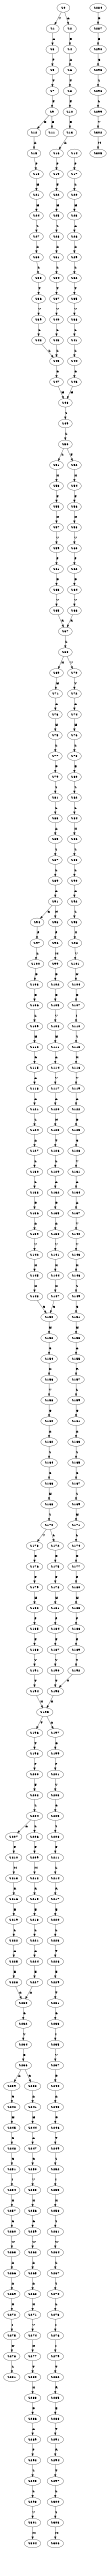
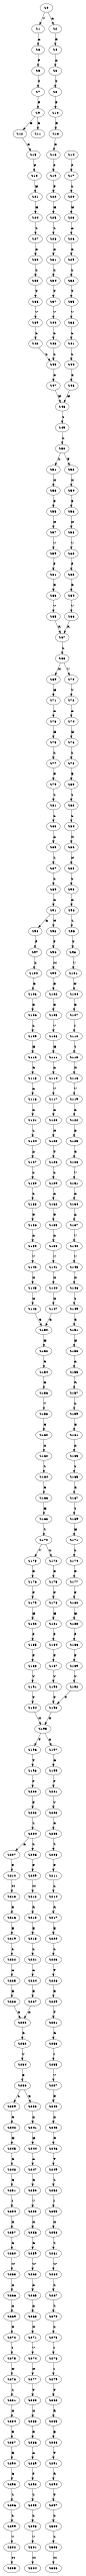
  strict digraph {
    S0
    S1
    S2
    S3
    S4
    S5
    S6
    S7
    S8
    S9
    S10
    S11
    S12
    S13
    S15
    S16
    S14
    S17
    S18
    S19
    S20
    S21
    S22
    S23
    S24
    S25
    S26
    S27
    S28
    S29
    S30
    S31
    S32
    S33
    S34
    S35
    S36
    S37
    S38
    S39
    S40
    S41
    S42
    S43
    S44
    S45
    S46
    S47
    S48
    S49
    S50
    S51
    S52
    S53
    S54
    S55
    S56
    S57
    S58
    S59
    S60
    S61
    S62
    S63
    S64
    S65
    S66
    S67
    S68
    S69
    S70
    S71
    S72
    S73
    S74
    S75
    S76
    S77
    S78
    S79
    S80
    S81
    S82
    S83
    S84
    S85
    S86
    S87
    S88
    S89
    S90
    S91
    S92
    S93
    S94
    S95
    S96
    S97
    S98
    S99
    S100
    S101
    S102
    S103
    S104
    S105
    S106
    S107
    S108
    S109
    S110
    S111
    S112
    S113
    S114
    S115
    S116
    S117
    S118
    S119
    S120
    S121
    S122
    S123
    S124
    S125
    S126
    S127
    S128
    S129
    S130
    S131
    S132
    S133
    S134
    S135
    S136
    S137
    S138
    S139
    S140
    S141
    S142
    S143
    S144
    S145
    S146
    S147
    S148
    S149
    S150
    S151
    S152
    S153
    S154
    S155
    S156
    S157
    S158
    S159
    S160
    S161
    S162
    S163
    S164
    S165
    S166
    S167
    S168
    S169
    S170
    S171
    S172
    S173
    S174
    S175
    S176
    S177
    S178
    S179
    S180
    S181
    S182
    S183
    S184
    S185
    S186
    S187
    S188
    S189
    S190
    S191
    S192
    S193
    S194
    S195
    S196
    S197
    S198
    S199
    S200
    S201
    S202
    S203
    S204
    S205
    S206
    S207
    S208
    S209
    S210
    S211
    S212
    S213
    S214
    S215
    S216
    S217
    S218
    S219
    S220
    S221
    S222
    S223
    S224
    S225
    S226
    S227
    S228
    S229
    S230
    S231
    S232
    S233
    S234
    S235
    S236
    S237
    S238
    S239
    S240
    S241
    S242
    S243
    S244
    S245
    S246
    S247
    S248
    S249
    S250
    S251
    S252
    S253
    S254
    S255
    S256
    S257
    S258
    S259
    S260
    S261
    S262
    S263
    S264
    S265
    S266
    S267
    S268
    S269
    S270
    S271
    S272
    S273
    S274
    S275
    S276
    S277
    S278
    S279
    S280
    S281
    S282
    S283
    S284
    S285
    S286
    S287
    S288
    S289
    S290
    S291
    S292
    S293
    S294
    S295
    S296
    S297
    S298
    S299
    S300
    S301
    S302
    S303
    S304
    S305
    S306
    S0 -> S1 [label=V]
    S0 -> S2 [label=A]
    S1 -> S3 [label=A]
    S2 -> S4 [label=D]
    S3 -> S5 [label=P]
    S4 -> S6 [label=A]
    S5 -> S7 [label=T]
    S6 -> S8 [label=T]
    S7 -> S9 [label=F]
    S8 -> S10 [label=F]
    S9 -> S11 [label=E]
    S9 -> S12 [label=D]
    S10 -> S13 [label=D]
    S12 -> S15 [label=A]
    S13 -> S16 [label=A]
    S15 -> S18 [label=P]
    S16 -> S19 [label=P]
    S14 -> S17 [label=P]
    S17 -> S20 [label=L]
    S18 -> S21 [label=H]
    S19 -> S22 [label=F]
    S20 -> S23 [label=H]
    S21 -> S24 [label=H]
    S22 -> S25 [label=H]
    S23 -> S26 [label=A]
    S24 -> S27 [label=S]
    S25 -> S28 [label=S]
    S26 -> S29 [label=A]
    S27 -> S30 [label=A]
    S28 -> S31 [label=A]
    S29 -> S32 [label=L]
    S30 -> S33 [label=L]
    S31 -> S34 [label=L]
    S32 -> S35 [label=T]
    S33 -> S36 [label=T]
    S34 -> S37 [label=T]
    S35 -> S38 [label=V]
    S36 -> S39 [label=V]
    S37 -> S40 [label=V]
    S38 -> S41 [label=L]
    S39 -> S42 [label=L]
    S40 -> S43 [label=L]
    S41 -> S44 [label=L]
    S42 -> S45 [label=L]
    S43 -> S45 [label=L]
    S44 -> S46 [label=C]
    S45 -> S47 [label=C]
    S46 -> S48 [label=H]
    S47 -> S48 [label=H]
    S48 -> S49 [label=S]
    S49 -> S50 [label=L]
    S50 -> S51 [label=L]
    S50 -> S52 [label=F]
    S51 -> S53 [label=K]
    S52 -> S54 [label=K]
    S53 -> S55 [label=F]
    S54 -> S56 [label=F]
    S55 -> S57 [label=N]
    S56 -> S58 [label=N]
    S57 -> S59 [label=V]
    S58 -> S60 [label=V]
    S59 -> S61 [label=P]
    S60 -> S62 [label=P]
    S61 -> S63 [label=D]
    S62 -> S64 [label=D]
    S63 -> S65 [label=V]
    S64 -> S66 [label=V]
    S65 -> S67 [label=R]
    S66 -> S67 [label=R]
    S67 -> S68 [label=L]
    S68 -> S69 [label=K]
    S68 -> S70 [label=V]
    S69 -> S71 [label=H]
    S70 -> S72 [label=Y]
    S71 -> S73 [label=A]
    S72 -> S74 [label=A]
    S73 -> S75 [label=H]
    S74 -> S76 [label=H]
    S75 -> S77 [label=L]
    S76 -> S78 [label=L]
    S77 -> S79 [label=D]
    S78 -> S80 [label=E]
    S79 -> S81 [label=S]
    S80 -> S82 [label=S]
    S81 -> S83 [label=L]
    S82 -> S84 [label=L]
    S83 -> S85 [label=A]
    S84 -> S86 [label=K]
    S85 -> S87 [label=S]
-   S86 -> S88 [label=S]
+   S86 -> S88 [label=N]
    S87 -> S89 [label=L]
    S88 -> S90 [label=L]
    S89 -> S91 [label=A]
    S90 -> S92 [label=A]
    S91 -> S93 [label=N]
    S91 -> S94 [label=G]
    S92 -> S95 [label=S]
    S93 -> S96 [label=P]
    S94 -> S97 [label=P]
    S95 -> S98 [label=T]
    S96 -> S99 [label=M]
    S97 -> S100 [label=L]
    S98 -> S101 [label=V]
    S99 -> S102 [label=D]
    S100 -> S103 [label=D]
    S101 -> S104 [label=N]
    S102 -> S105 [label=D]
    S103 -> S106 [label=D]
    S104 -> S107 [label=D]
    S105 -> S108 [label=V]
    S106 -> S109 [label=L]
    S107 -> S110 [label=I]
    S108 -> S111 [label=H]
    S109 -> S112 [label=H]
    S110 -> S113 [label=S]
    S111 -> S114 [label=A]
    S112 -> S115 [label=G]
    S113 -> S116 [label=K]
    S114 -> S117 [label=V]
    S115 -> S118 [label=A]
    S116 -> S119 [label=V]
    S117 -> S120 [label=A]
    S118 -> S121 [label=A]
    S119 -> S122 [label=A]
    S120 -> S123 [label=N]
    S121 -> S124 [label=S]
    S122 -> S125 [label=D]
    S123 -> S126 [label=T]
    S124 -> S127 [label=A]
    S125 -> S128 [label=G]
    S126 -> S129 [label=L]
    S127 -> S130 [label=L]
    S128 -> S131 [label=V]
    S129 -> S132 [label=A]
    S130 -> S133 [label=L]
    S131 -> S134 [label=A]
    S132 -> S135 [label=D]
    S133 -> S136 [label=D]
    S134 -> S137 [label=A]
    S135 -> S138 [label=A]
    S136 -> S139 [label=A]
    S137 -> S140 [label=V]
    S138 -> S141 [label=V]
    S139 -> S142 [label=V]
    S140 -> S143 [label=V]
    S141 -> S144 [label=K]
    S142 -> S145 [label=K]
    S143 -> S146 [label=K]
    S144 -> S147 [label=K]
    S145 -> S148 [label=K]
    S146 -> S149 [label=S]
    S147 -> S150 [label=G]
    S148 -> S150 [label=G]
    S149 -> S151 [label=G]
    S150 -> S152 [label=H]
    S151 -> S153 [label=H]
    S152 -> S154 [label=G]
    S153 -> S155 [label=A]
    S154 -> S156 [label=K]
    S155 -> S157 [label=R]
    S156 -> S158 [label=V]
    S157 -> S159 [label=L]
    S158 -> S160 [label=Q]
    S159 -> S161 [label=Q]
    S160 -> S162 [label=A]
    S161 -> S163 [label=A]
    S162 -> S164 [label=S]
    S163 -> S165 [label=S]
    S164 -> S166 [label=G]
    S165 -> S167 [label=G]
    S166 -> S168 [label=H]
    S167 -> S169 [label=S]
    S168 -> S170 [label=S]
    S169 -> S171 [label=H]
    S170 -> S172 [label=L]
    S170 -> S173 [label=V]
    S171 -> S174 [label=L]
    S172 -> S175 [label=D]
    S173 -> S176 [label=D]
    S174 -> S177 [label=D]
    S175 -> S178 [label=F]
    S176 -> S179 [label=F]
    S177 -> S180 [label=F]
    S178 -> S181 [label=H]
    S179 -> S182 [label=H]
    S180 -> S183 [label=H]
    S181 -> S184 [label=P]
    S182 -> S185 [label=P]
    S183 -> S186 [label=P]
    S184 -> S187 [label=F]
    S185 -> S188 [label=F]
    S186 -> S189 [label=F]
    S187 -> S190 [label=Y]
    S188 -> S191 [label=Y]
    S189 -> S192 [label=Y]
    S190 -> S193 [label=T]
    S191 -> S194 [label=T]
    S192 -> S193 [label=T]
    S193 -> S195 [label=K]
    S194 -> S195 [label=K]
    S195 -> S196 [label=T]
    S195 -> S197 [label=A]
    S196 -> S198 [label=T]
    S197 -> S199 [label=Q]
    S198 -> S200 [label=P]
    S199 -> S201 [label=P]
    S200 -> S202 [label=F]
    S201 -> S203 [label=Y]
    S202 -> S204 [label=S]
    S203 -> S205 [label=C]
    S204 -> S206 [label=L]
    S204 -> S207 [label=A]
    S205 -> S208 [label=S]
    S206 -> S209 [label=F]
    S207 -> S210 [label=F]
    S208 -> S211 [label=F]
    S209 -> S212 [label=M]
    S210 -> S213 [label=M]
    S211 -> S214 [label=L]
    S212 -> S215 [label=R]
    S213 -> S216 [label=R]
    S214 -> S217 [label=R]
    S215 -> S218 [label=E]
    S216 -> S219 [label=E]
    S217 -> S220 [label=E]
    S218 -> S221 [label=L]
    S219 -> S222 [label=L]
    S220 -> S223 [label=L]
    S221 -> S224 [label=A]
    S222 -> S225 [label=A]
    S223 -> S226 [label=T]
    S224 -> S227 [label=E]
    S225 -> S228 [label=E]
    S226 -> S229 [label=E]
    S227 -> S230 [label=A]
    S228 -> S230 [label=A]
    S229 -> S231 [label=T]
    S230 -> S232 [label=G]
    S231 -> S233 [label=G]
    S232 -> S234 [label=Y]
    S233 -> S235 [label=I]
    S234 -> S236 [label=E]
    S235 -> S237 [label=V]
    S236 -> S238 [label=G]
-   S236 -> S239 [label=A]
+   S236 -> S239 [label=L]
    S237 -> S240 [label=D]
    S238 -> S241 [label=A]
    S239 -> S242 [label=G]
    S240 -> S243 [label=A]
    S241 -> S244 [label=H]
    S242 -> S245 [label=H]
    S243 -> S246 [label=Q]
    S244 -> S247 [label=A]
    S245 -> S248 [label=G]
    S246 -> S249 [label=T]
    S247 -> S250 [label=G]
    S248 -> S251 [label=G]
    S249 -> S252 [label=S]
    S250 -> S253 [label=V]
    S251 -> S254 [label=I]
    S252 -> S255 [label=I]
    S253 -> S256 [label=K]
    S254 -> S257 [label=K]
    S255 -> S258 [label=K]
    S256 -> S259 [label=G]
    S257 -> S260 [label=G]
    S258 -> S261 [label=S]
    S259 -> S262 [label=W]
    S260 -> S263 [label=W]
    S261 -> S264 [label=W]
    S262 -> S265 [label=A]
    S263 -> S266 [label=A]
    S264 -> S267 [label=L]
    S265 -> S268 [label=A]
    S266 -> S269 [label=A]
    S267 -> S270 [label=S]
    S268 -> S271 [label=K]
    S269 -> S272 [label=K]
    S270 -> S273 [label=L]
    S271 -> S274 [label=V]
    S272 -> S275 [label=I]
    S273 -> S276 [label=I]
    S274 -> S277 [label=N]
    S275 -> S278 [label=N]
    S276 -> S279 [label=I]
    S277 -> S280 [label=T]
    S278 -> S281 [label=S]
    S279 -> S282 [label=T]
    S280 -> S283 [label=K]
+   S281 -> S284 [label=K]
    S282 -> S285 [label=R]
    S283 -> S286 [label=D]
    S284 -> S287 [label=D]
    S285 -> S288 [label=E]
    S286 -> S289 [label=A]
    S287 -> S290 [label=E]
    S288 -> S291 [label=T]
    S289 -> S292 [label=P]
    S290 -> S293 [label=G]
    S291 -> S294 [label=R]
    S292 -> S295 [label=S]
    S293 -> S296 [label=S]
    S294 -> S297 [label=T]
    S295 -> S298 [label=L]
    S296 -> S299 [label=L]
    S297 -> S300 [label=L]
    S298 -> S301 [label=V]
    S299 -> S302 [label=V]
    S300 -> S303 [label=S]
    S301 -> S304 [label=M]
    S302 -> S305 [label=M]
    S303 -> S306 [label=M]
  }
